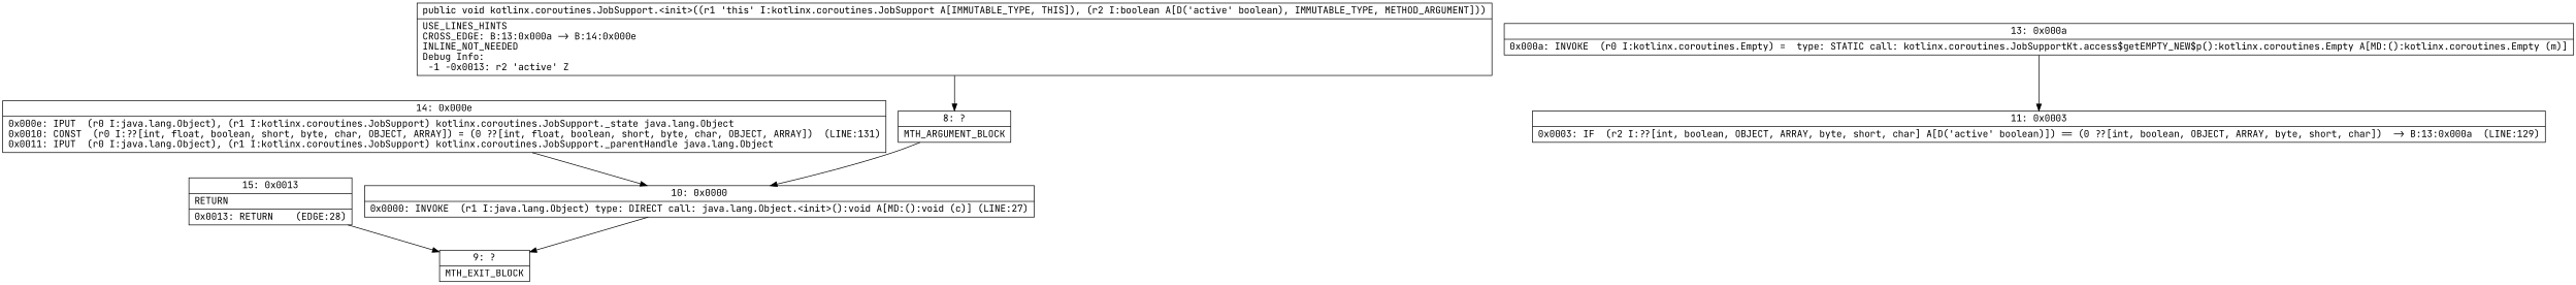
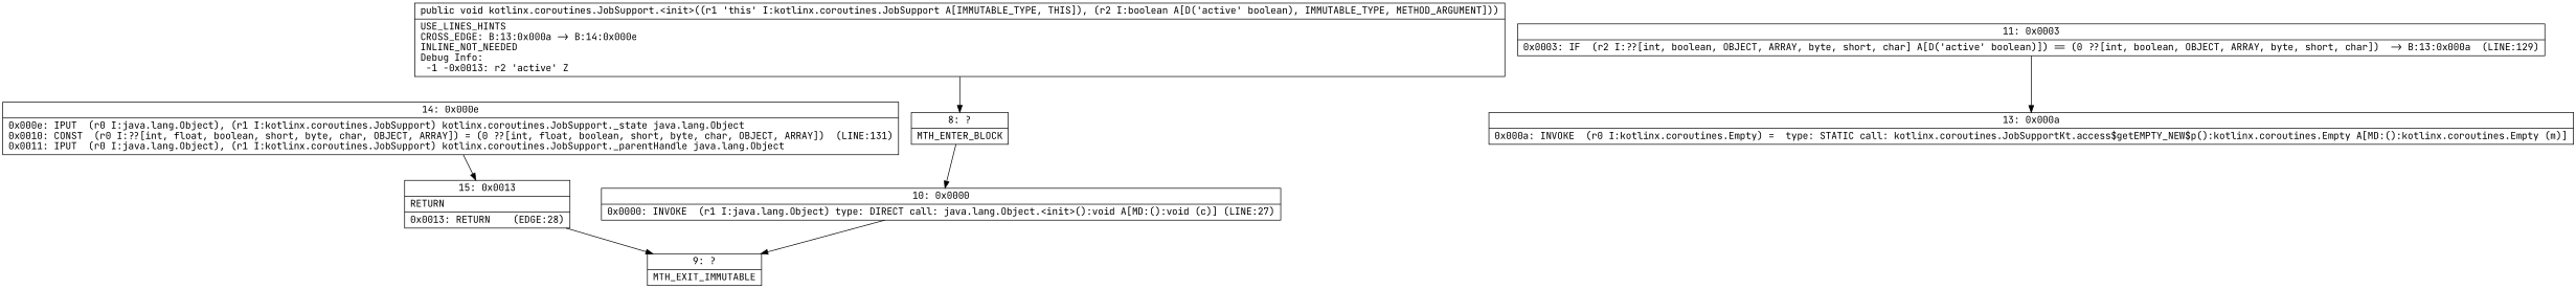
  digraph {
    fontname="JetBrains Mono"
    node [fontname="JetBrains Mono" shape=record]
    edge [fontname="JetBrains Mono"]
-   n1 [label="{8\:\ ?|MTH_ARGUMENT_BLOCK\l}"]
+   n1 [label="{8\:\ ?|MTH_ENTER_BLOCK\l}"]
    n2 [label="{10\:\ 0x0000|0x0000: INVOKE  (r1 I:java.lang.Object) type: DIRECT call: java.lang.Object.\<init\>():void A[MD:():void (c)] (LINE:27)\l}"]
-   n3 [label="{9\:\ ?|MTH_EXIT_BLOCK\l}"]
+   n3 [label="{9\:\ ?|MTH_EXIT_IMMUTABLE\l}"]
    n4 [label="{11\:\ 0x0003|0x0003: IF  (r2 I:??[int, boolean, OBJECT, ARRAY, byte, short, char] A[D('active' boolean)]) == (0 ??[int, boolean, OBJECT, ARRAY, byte, short, char])  \-\> B:13:0x000a  (LINE:129)\l}"]
    n5 [label="{13\:\ 0x000a|0x000a: INVOKE  (r0 I:kotlinx.coroutines.Empty) =  type: STATIC call: kotlinx.coroutines.JobSupportKt.access$getEMPTY_NEW$p():kotlinx.coroutines.Empty A[MD:():kotlinx.coroutines.Empty (m)]\l}"]
    n6 [label="{14\:\ 0x000e|0x000e: IPUT  (r0 I:java.lang.Object), (r1 I:kotlinx.coroutines.JobSupport) kotlinx.coroutines.JobSupport._state java.lang.Object \l0x0010: CONST  (r0 I:??[int, float, boolean, short, byte, char, OBJECT, ARRAY]) = (0 ??[int, float, boolean, short, byte, char, OBJECT, ARRAY])  (LINE:131)\l0x0011: IPUT  (r0 I:java.lang.Object), (r1 I:kotlinx.coroutines.JobSupport) kotlinx.coroutines.JobSupport._parentHandle java.lang.Object \l}"]
    n7 [label="{15\:\ 0x0013|RETURN\l|0x0013: RETURN    (EDGE:28)\l}"]
    n8 [label="{public void kotlinx.coroutines.JobSupport.\<init\>((r1 'this' I:kotlinx.coroutines.JobSupport A[IMMUTABLE_TYPE, THIS]), (r2 I:boolean A[D('active' boolean), IMMUTABLE_TYPE, METHOD_ARGUMENT]))  | USE_LINES_HINTS\lCROSS_EDGE: B:13:0x000a \-\> B:14:0x000e\lINLINE_NOT_NEEDED\lDebug Info:\l  \-1 \-0x0013: r2 'active' Z\l}"]
    n1 -> n2
    n2 -> n3
-   n5 -> n4
-   n6 -> n2
+   n4 -> n5
+   n6 -> n7
    n7 -> n3
    n8 -> n1
  }
